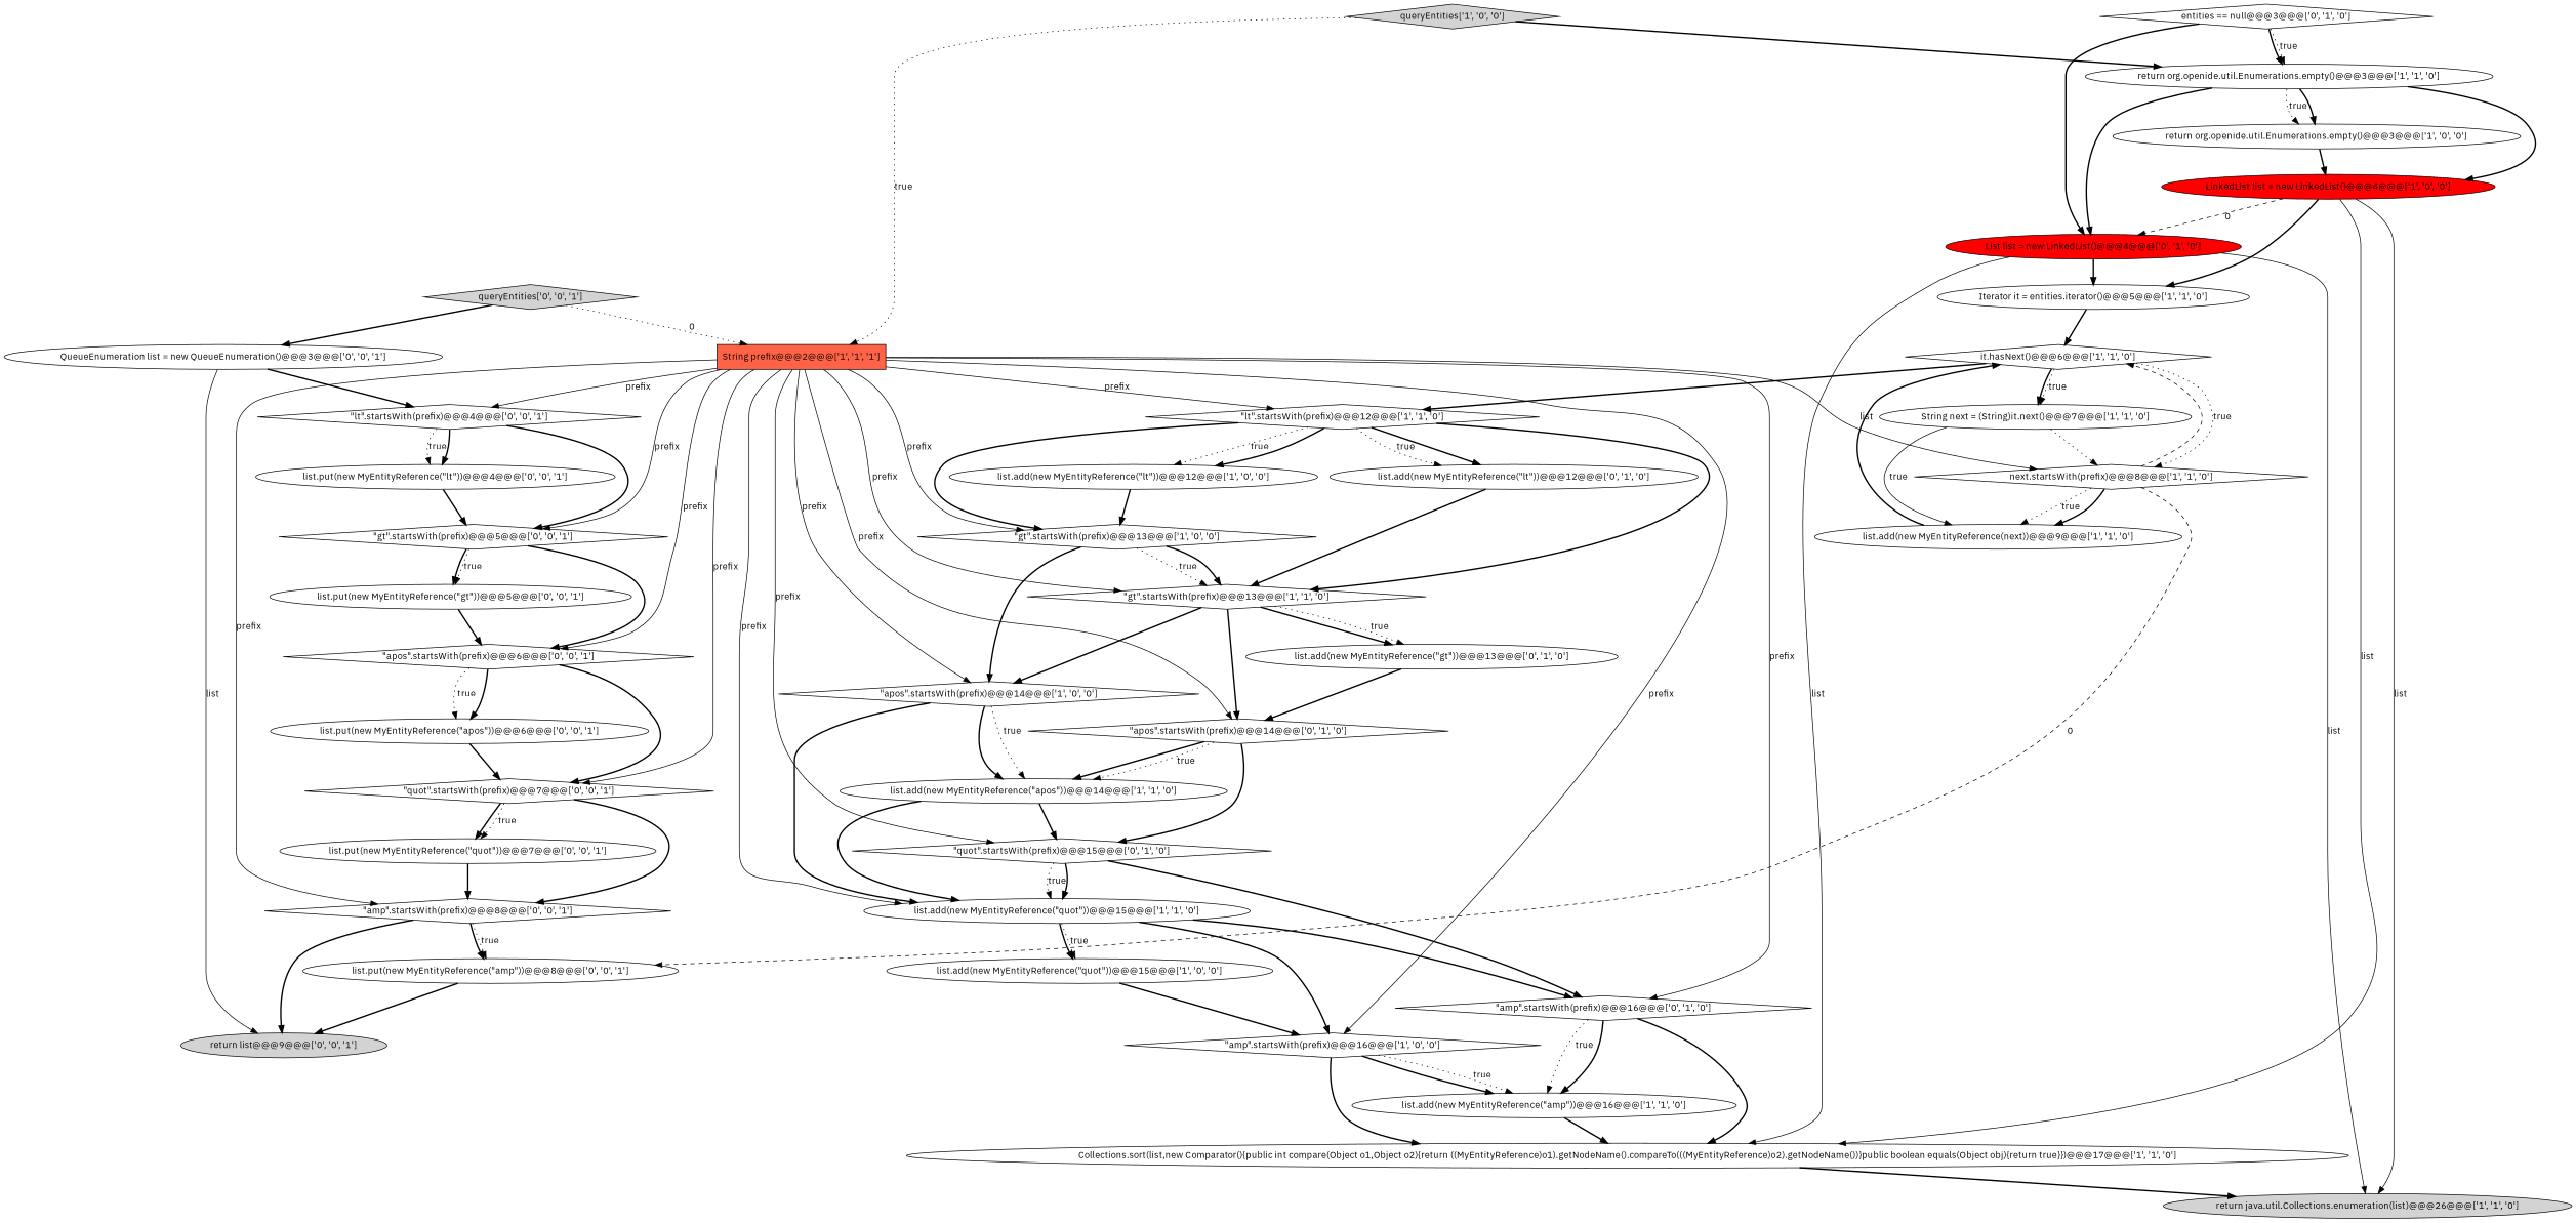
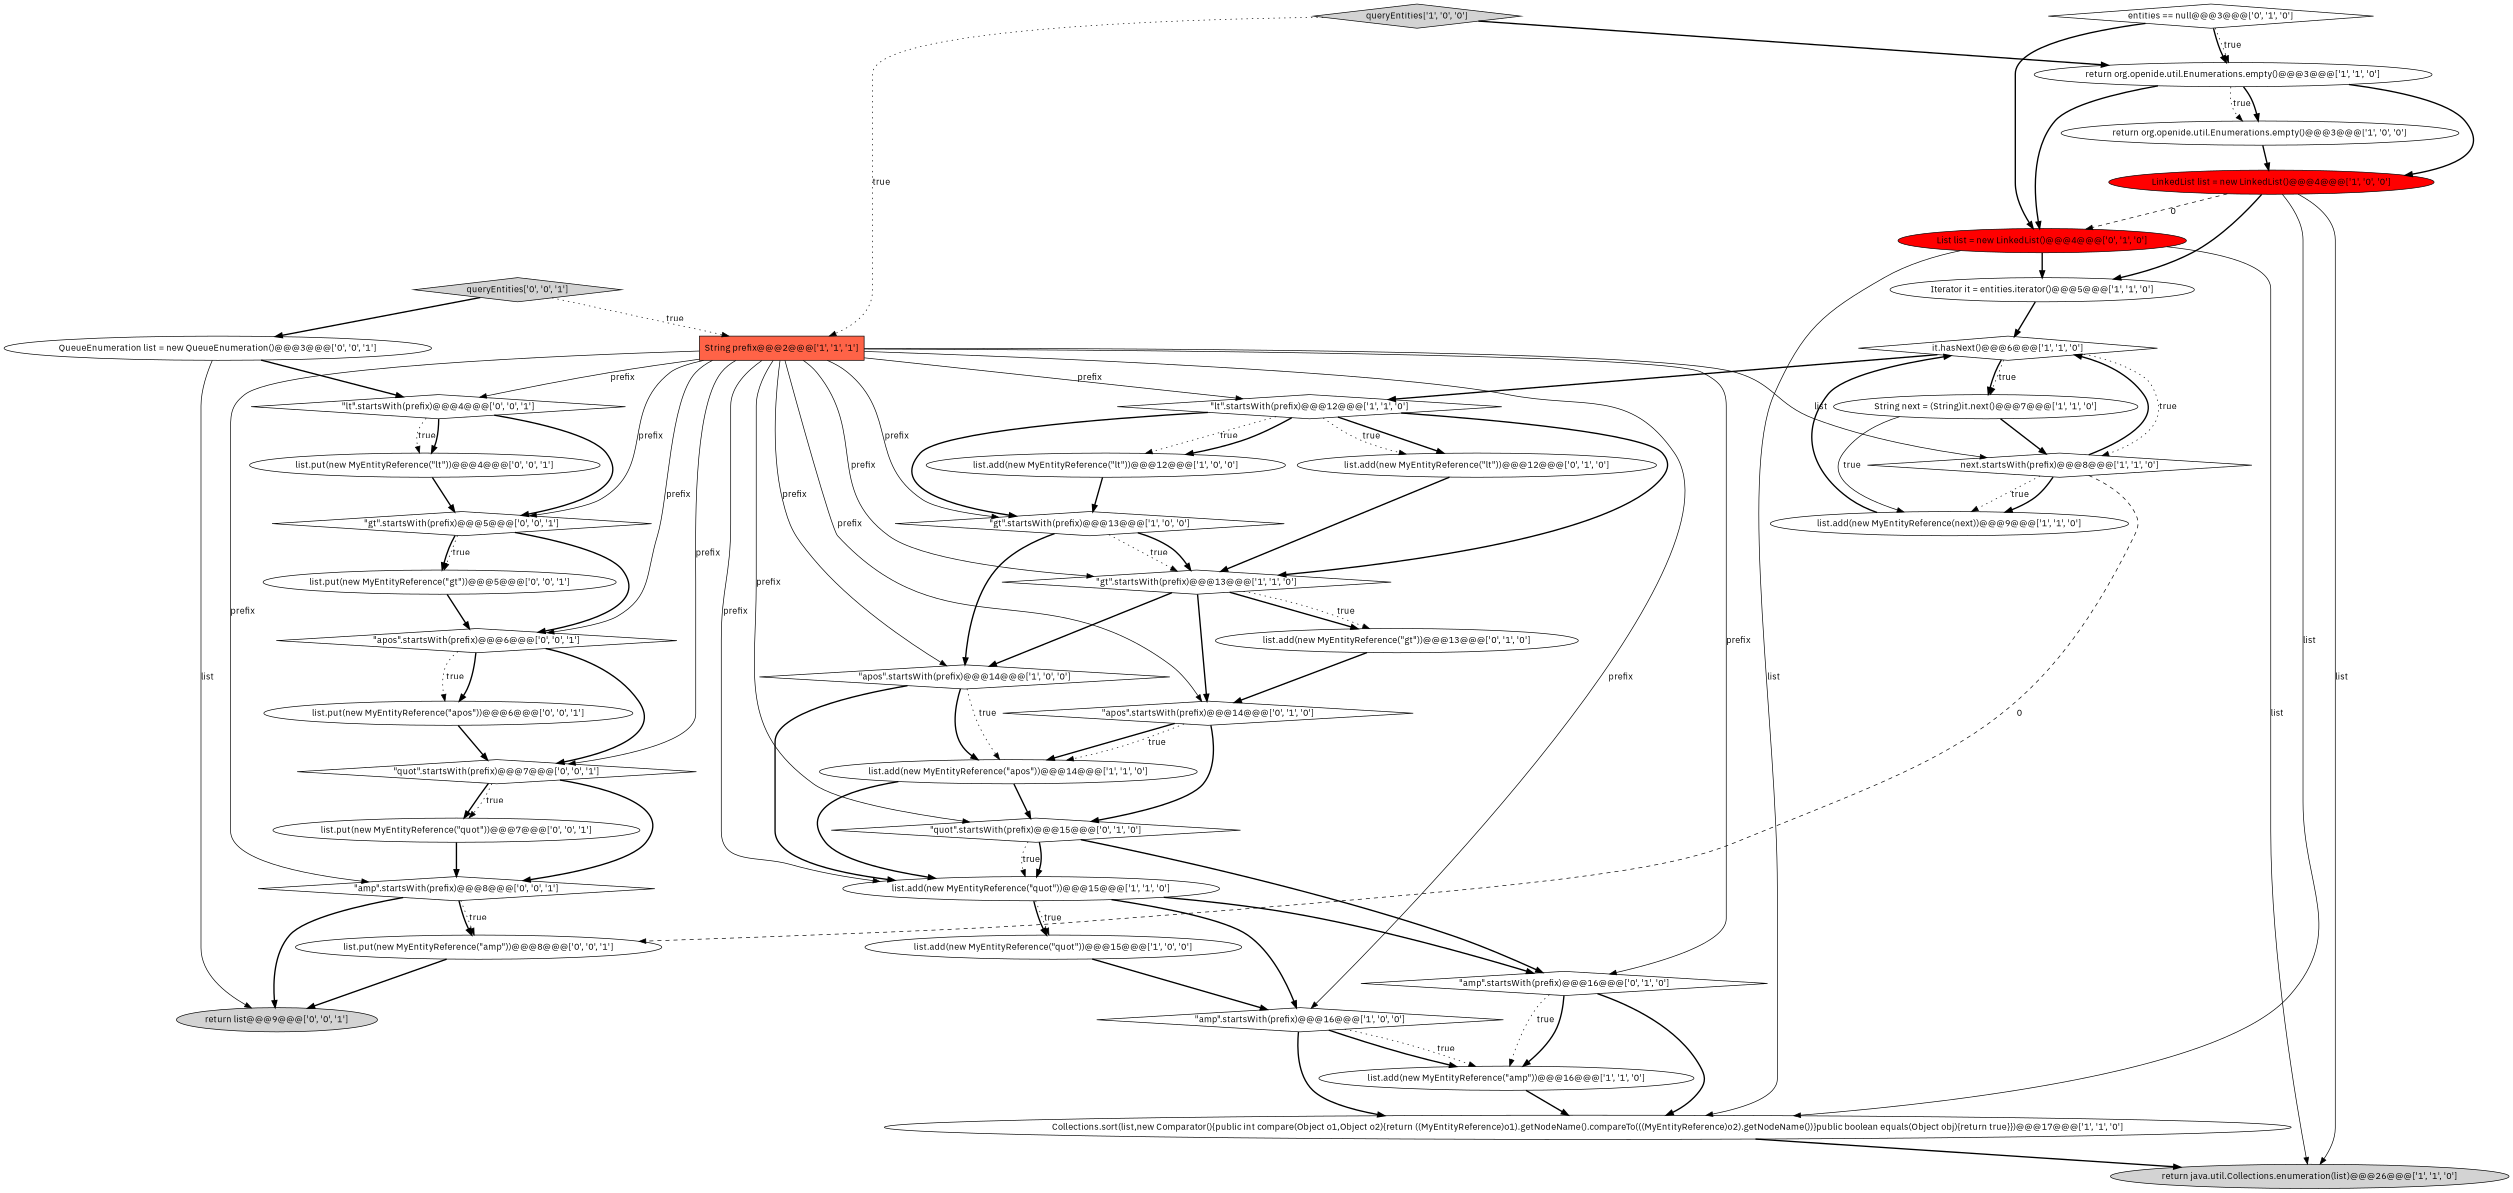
  digraph {
    fontname="IBM Plex Sans"
    node [fillcolor=white fontname="IBM Plex Sans" shape=ellipse style=filled]
    edge [fontname="IBM Plex Sans" style=bold]
    n1 [label="list.add(new MyEntityReference(\"quot\"))@@@15@@@['1', '0', '0']"]
    n2 [label="\"amp\".startsWith(prefix)@@@16@@@['1', '0', '0']" shape=diamond]
    n3 [label="Collections.sort(list,new Comparator(){public int compare(Object o1,Object o2){return ((MyEntityReference)o1).getNodeName().compareTo(((MyEntityReference)o2).getNodeName())}public boolean equals(Object obj){return true}})@@@17@@@['1', '1', '0']"]
    n4 [label="list.add(new MyEntityReference(\"amp\"))@@@16@@@['1', '1', '0']"]
    n5 [label="next.startsWith(prefix)@@@8@@@['1', '1', '0']" shape=diamond]
    n6 [label="it.hasNext()@@@6@@@['1', '1', '0']" shape=diamond]
    n7 [label="list.add(new MyEntityReference(next))@@@9@@@['1', '1', '0']"]
    n8 [label="list.put(new MyEntityReference(\"amp\"))@@@8@@@['0', '0', '1']"]
    n9 [label="\"lt\".startsWith(prefix)@@@12@@@['1', '1', '0']" shape=diamond]
    n10 [label="String next = (String)it.next()@@@7@@@['1', '1', '0']"]
    n11 [fillcolor=lightgray label="return list@@@9@@@['0', '0', '1']"]
    n12 [label="return org.openide.util.Enumerations.empty()@@@3@@@['1', '0', '0']"]
    n13 [fillcolor=red label="LinkedList list = new LinkedList()@@@4@@@['1', '0', '0']"]
    n14 [fillcolor=red label="List list = new LinkedList()@@@4@@@['0', '1', '0']"]
    n15 [fillcolor=lightgray label="return java.util.Collections.enumeration(list)@@@26@@@['1', '1', '0']"]
    n16 [label="Iterator it = entities.iterator()@@@5@@@['1', '1', '0']"]
    n17 [label="list.add(new MyEntityReference(\"gt\"))@@@13@@@['0', '1', '0']"]
    n18 [label="\"apos\".startsWith(prefix)@@@14@@@['0', '1', '0']" shape=diamond]
    n19 [label="\"quot\".startsWith(prefix)@@@15@@@['0', '1', '0']" shape=diamond]
    n20 [label="list.add(new MyEntityReference(\"apos\"))@@@14@@@['1', '1', '0']"]
    n21 [label="\"gt\".startsWith(prefix)@@@13@@@['1', '0', '0']" shape=diamond]
    n22 [label="\"gt\".startsWith(prefix)@@@13@@@['1', '1', '0']" shape=diamond]
    n23 [label="list.add(new MyEntityReference(\"lt\"))@@@12@@@['0', '1', '0']"]
    n24 [label="list.add(new MyEntityReference(\"lt\"))@@@12@@@['1', '0', '0']"]
    n25 [fillcolor=lightgray label="queryEntities['1', '0', '0']" shape=diamond]
    n26 [fillcolor=tomato label="String prefix@@@2@@@['1', '1', '1']" shape=box]
    n27 [label="return org.openide.util.Enumerations.empty()@@@3@@@['1', '1', '0']"]
    n28 [label="\"amp\".startsWith(prefix)@@@8@@@['0', '0', '1']" shape=diamond]
    n29 [label="list.add(new MyEntityReference(\"quot\"))@@@15@@@['1', '1', '0']"]
    n30 [label="\"amp\".startsWith(prefix)@@@16@@@['0', '1', '0']" shape=diamond]
    n31 [label="\"apos\".startsWith(prefix)@@@14@@@['1', '0', '0']" shape=diamond]
    n32 [label="\"apos\".startsWith(prefix)@@@6@@@['0', '0', '1']" shape=diamond]
    n33 [label="\"lt\".startsWith(prefix)@@@4@@@['0', '0', '1']" shape=diamond]
    n34 [label="\"gt\".startsWith(prefix)@@@5@@@['0', '0', '1']" shape=diamond]
    n35 [label="\"quot\".startsWith(prefix)@@@7@@@['0', '0', '1']" shape=diamond]
    n36 [label="entities == null@@@3@@@['0', '1', '0']" shape=diamond]
    n37 [fillcolor=lightgray label="queryEntities['0', '0', '1']" shape=diamond]
    n38 [label="QueueEnumeration list = new QueueEnumeration()@@@3@@@['0', '0', '1']"]
    n39 [label="list.put(new MyEntityReference(\"apos\"))@@@6@@@['0', '0', '1']"]
    n40 [label="list.put(new MyEntityReference(\"lt\"))@@@4@@@['0', '0', '1']"]
    n41 [label="list.put(new MyEntityReference(\"gt\"))@@@5@@@['0', '0', '1']"]
    n42 [label="list.put(new MyEntityReference(\"quot\"))@@@7@@@['0', '0', '1']"]
    n1 -> n2
    n2 -> n3
    n2 -> n4 [label=true style=dotted]
    n2 -> n4
    n3 -> n15
    n4 -> n3
-   n5 -> n6 [style=dashed]
+   n5 -> n6
    n5 -> n7 [label=true style=dotted]
    n5 -> n7
    n5 -> n8 [label=0 style=dashed]
    n6 -> n5 [label=true style=dotted]
    n6 -> n9
    n6 -> n10
    n6 -> n10 [label=true style=dotted]
    n7 -> n6
    n8 -> n11
    n9 -> n21
    n9 -> n22
    n9 -> n23
    n9 -> n23 [label=true style=dotted]
    n9 -> n24 [label=true style=dotted]
    n9 -> n24
-   n10 -> n5 [style=dotted]
+   n10 -> n5
    n10 -> n7 [label=true style=solid]
    n12 -> n13
    n13 -> n3 [label=list style=solid]
    n13 -> n14 [label=0 style=dashed]
    n13 -> n15 [label=list style=solid]
    n13 -> n16
    n14 -> n3 [label=list style=solid]
    n14 -> n15 [label=list style=solid]
    n14 -> n16
    n16 -> n6
    n17 -> n18
    n18 -> n19
    n18 -> n20
    n18 -> n20 [label=true style=dotted]
    n19 -> n29 [label=true style=dotted]
    n19 -> n29
    n19 -> n30
    n20 -> n19
    n20 -> n29
    n21 -> n22 [label=true style=dotted]
    n21 -> n22
    n21 -> n31
    n22 -> n17
    n22 -> n17 [label=true style=dotted]
    n22 -> n18
    n22 -> n31
    n23 -> n22
    n24 -> n21
    n25 -> n26 [label=true style=dotted]
    n25 -> n27
    n26 -> n2 [label=prefix style=solid]
    n26 -> n5 [label=list style=solid]
    n26 -> n9 [label=prefix style=solid]
    n26 -> n18 [label=prefix style=solid]
    n26 -> n19 [label=prefix style=solid]
    n26 -> n21 [label=prefix style=solid]
    n26 -> n22 [label=prefix style=solid]
    n26 -> n28 [label=prefix style=solid]
    n26 -> n29 [label=prefix style=solid]
    n26 -> n30 [label=prefix style=solid]
    n26 -> n31 [label=prefix style=solid]
    n26 -> n32 [label=prefix style=solid]
    n26 -> n33 [label=prefix style=solid]
    n26 -> n34 [label=prefix style=solid]
    n26 -> n35 [label=prefix style=solid]
    n27 -> n12 [label=true style=dotted]
    n27 -> n12
    n27 -> n13
    n27 -> n14
    n28 -> n8 [label=true style=dotted]
    n28 -> n8
    n28 -> n11
    n29 -> n1 [label=true style=dotted]
    n29 -> n1
    n29 -> n2
    n29 -> n30
    n30 -> n3
    n30 -> n4 [label=true style=dotted]
    n30 -> n4
    n31 -> n20
    n31 -> n20 [label=true style=dotted]
    n31 -> n29
    n32 -> n35
    n32 -> n39
    n32 -> n39 [label=true style=dotted]
    n33 -> n34
    n33 -> n40 [label=true style=dotted]
    n33 -> n40
    n34 -> n32
    n34 -> n41 [label=true style=dotted]
    n34 -> n41
    n35 -> n28
    n35 -> n42
    n35 -> n42 [label=true style=dotted]
    n36 -> n14
    n36 -> n27 [label=true style=dotted]
    n36 -> n27
-   n37 -> n26 [label=0 style=dotted]
+   n37 -> n26 [label=true style=dotted]
    n37 -> n38
    n38 -> n11 [label=list style=solid]
    n38 -> n33
    n39 -> n35
    n40 -> n34
    n41 -> n32
    n42 -> n28
  }
